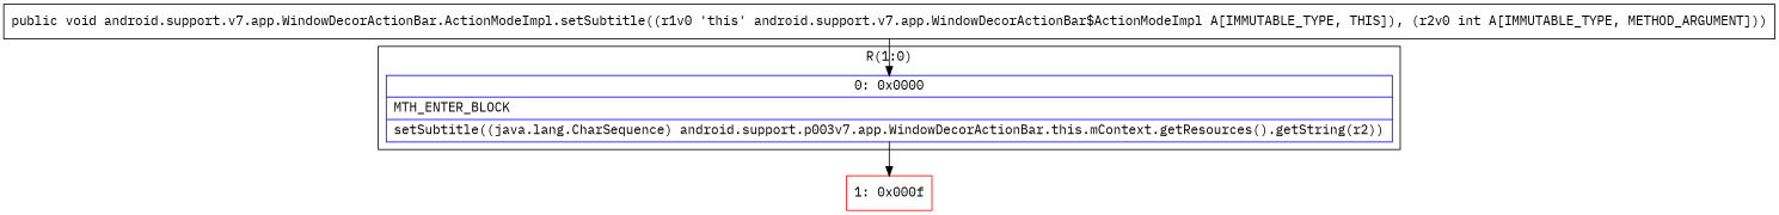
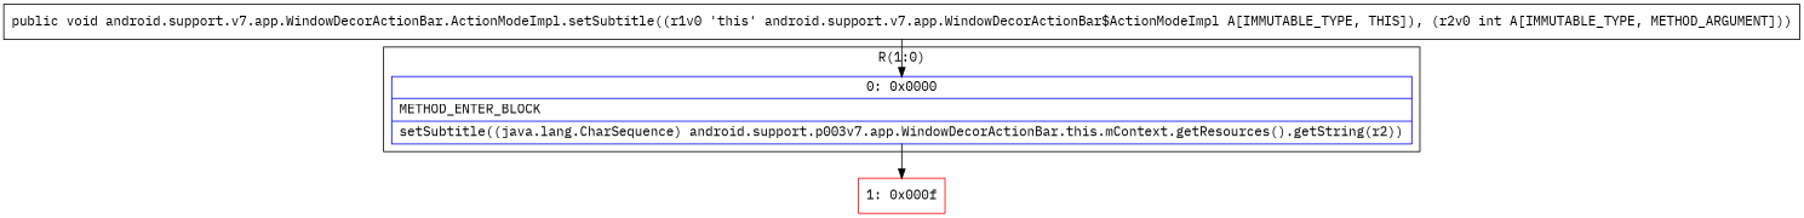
  digraph {
    fontname="IBM Plex Mono"
    node [shape=record fontname="IBM Plex Mono"]
    edge [fontname="IBM Plex Mono"]
-   n1 [color=blue label="{0\:\ 0x0000|MTH_ENTER_BLOCK\l|setSubtitle((java.lang.CharSequence) android.support.p003v7.app.WindowDecorActionBar.this.mContext.getResources().getString(r2))\l}"]
+   n1 [color=blue label="{0\:\ 0x0000|METHOD_ENTER_BLOCK\l|setSubtitle((java.lang.CharSequence) android.support.p003v7.app.WindowDecorActionBar.this.mContext.getResources().getString(r2))\l}"]
    n2 [color=red label="{1\:\ 0x000f}"]
    n3 [label="{public void android.support.v7.app.WindowDecorActionBar.ActionModeImpl.setSubtitle((r1v0 'this' android.support.v7.app.WindowDecorActionBar$ActionModeImpl A[IMMUTABLE_TYPE, THIS]), (r2v0 int A[IMMUTABLE_TYPE, METHOD_ARGUMENT])) }"]
    subgraph cluster_1 {
      label="R(1:0)"
      n1
    }
    n1 -> n2
    n3 -> n1
  }
